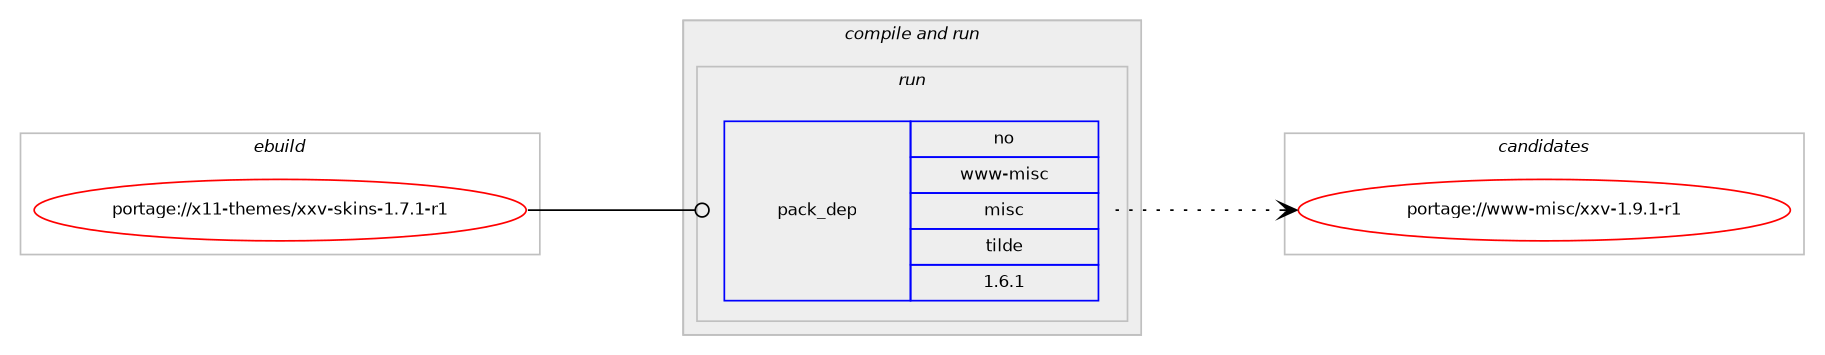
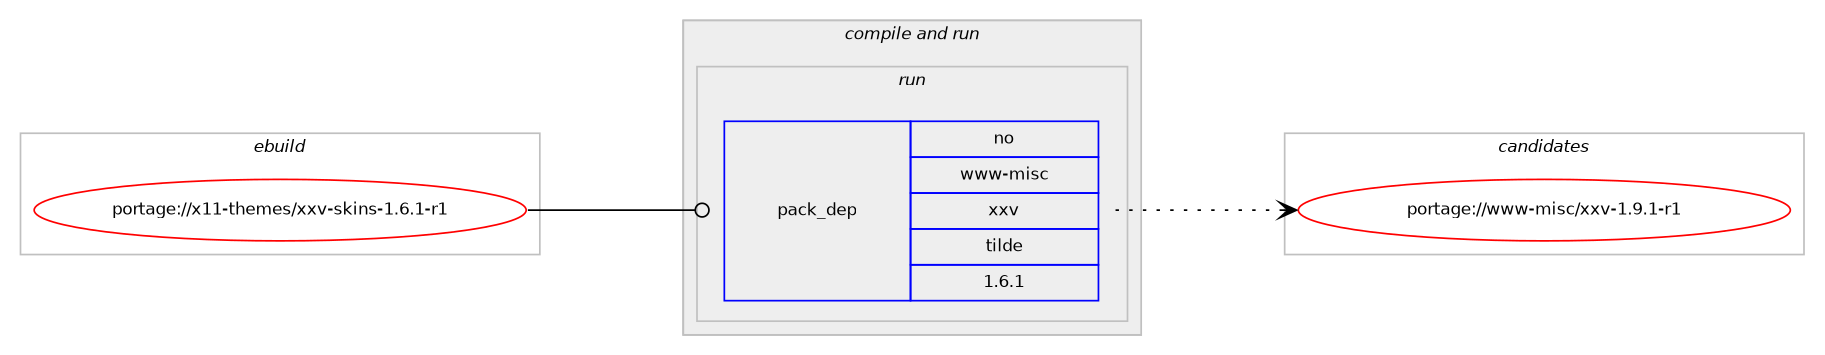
  digraph {
    compound=true
    concentrate=true
    fontname=Helvetica
    fontsize=10
    newrank=true
    rankdir=LR
    ranksep=1.5
    node [color=red fontname=Helvetica fontsize=10]
    edge [headport=w tailport=e]
-   n1 [label="portage://x11-themes/xxv-skins-1.7.1-r1" width=4]
-   n2 [color=blue label=<<TABLE BORDER="0" CELLBORDER="1" CELLSPACING="0" CELLPADDING="4" WIDTH="220"><TR><TD ROWSPAN="6" CELLPADDING="30">pack_dep</TD></TR><TR><TD WIDTH="110">no</TD></TR><TR><TD>www-misc</TD></TR><TR><TD>misc</TD></TR><TR><TD>tilde</TD></TR><TR><TD>1.6.1</TD></TR></TABLE>> shape=none]
+   n1 [label="portage://x11-themes/xxv-skins-1.6.1-r1" width=4]
+   n2 [color=blue label=<<TABLE BORDER="0" CELLBORDER="1" CELLSPACING="0" CELLPADDING="4" WIDTH="220"><TR><TD ROWSPAN="6" CELLPADDING="30">pack_dep</TD></TR><TR><TD WIDTH="110">no</TD></TR><TR><TD>www-misc</TD></TR><TR><TD>xxv</TD></TR><TR><TD>tilde</TD></TR><TR><TD>1.6.1</TD></TR></TABLE>> shape=none]
    n3 [label="portage://www-misc/xxv-1.9.1-r1" width=4]
    subgraph cluster_1 {
      color=gray
      label=<<i>ebuild</i>>
      rank=same
      n1
    }
    subgraph cluster_2 {
      color=gray
      label=<<i>dependencies</i>>
      subgraph cluster_3 {
        color=gray
        fillcolor="#eeeeee"
        label=<<i>compile</i>>
        style=filled
      }
      subgraph cluster_4 {
        color=gray
        fillcolor="#eeeeee"
        label=<<i>compile and run</i>>
        style=filled
      }
      subgraph cluster_5 {
        color=gray
        fillcolor="#eeeeee"
        label=<<i>run</i>>
        style=filled
        subgraph sub_6 {
          color=gray
          fillcolor="#eeeeee"
          label=<<i>run</i>>
          style=filled
          n2
        }
      }
    }
    subgraph cluster_7 {
      color=gray
      label=<<i>candidates</i>>
      rank=same
      subgraph sub_8 {
        color=black
        label=<<i>candidates</i>>
        nodesep=1
        rank=same
        n3
      }
    }
    n1 -> n2 [arrowhead=odot style=solid weight=20]
    n2 -> n3 [arrowhead=vee style=dotted weight=100]
  }
